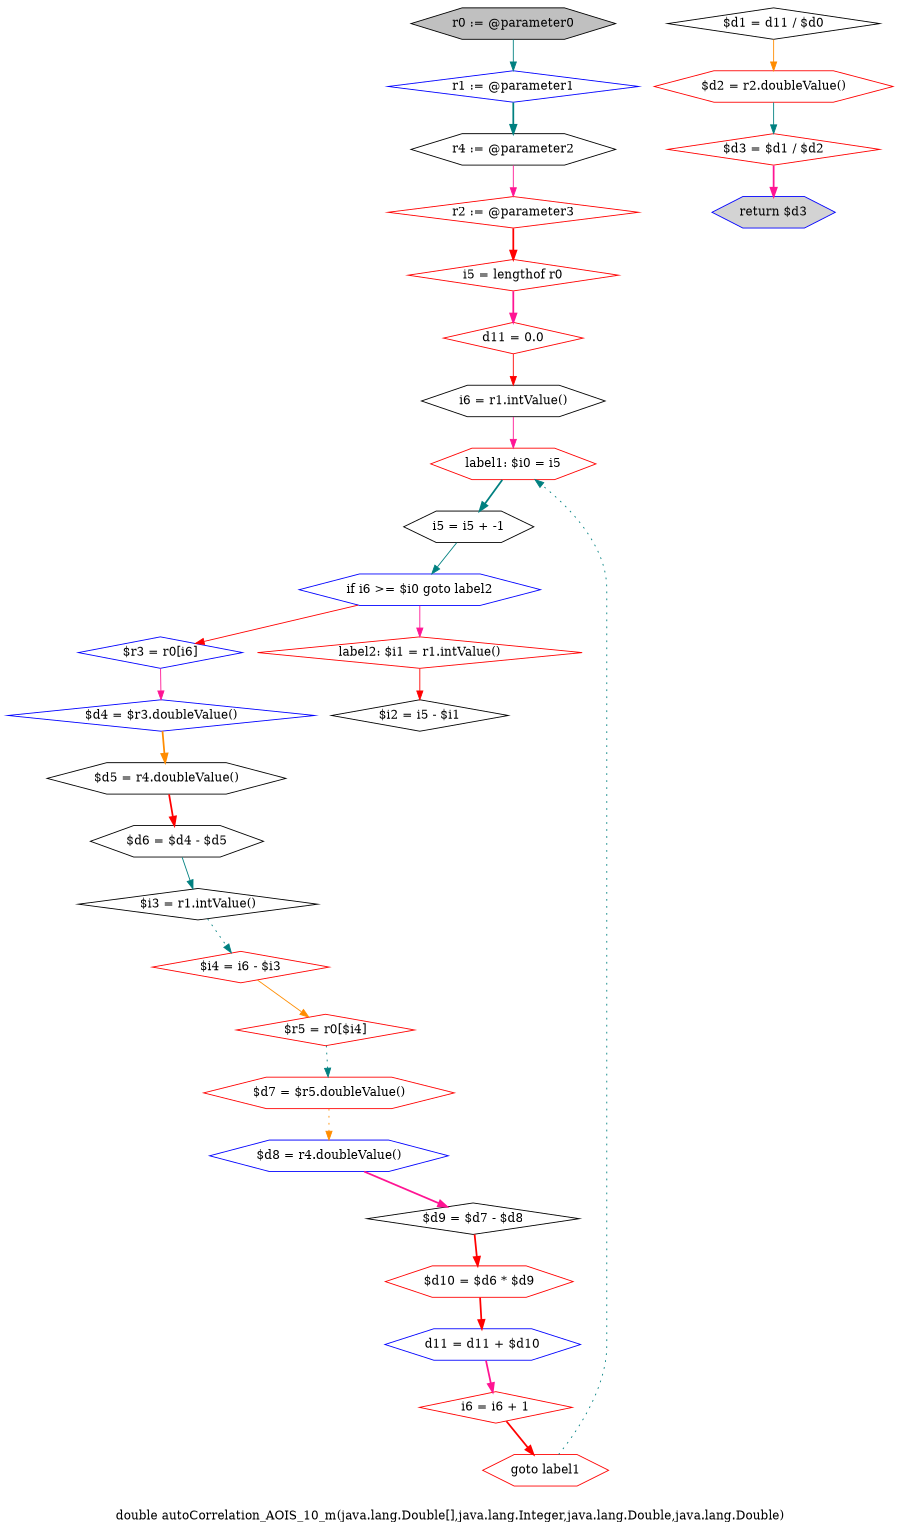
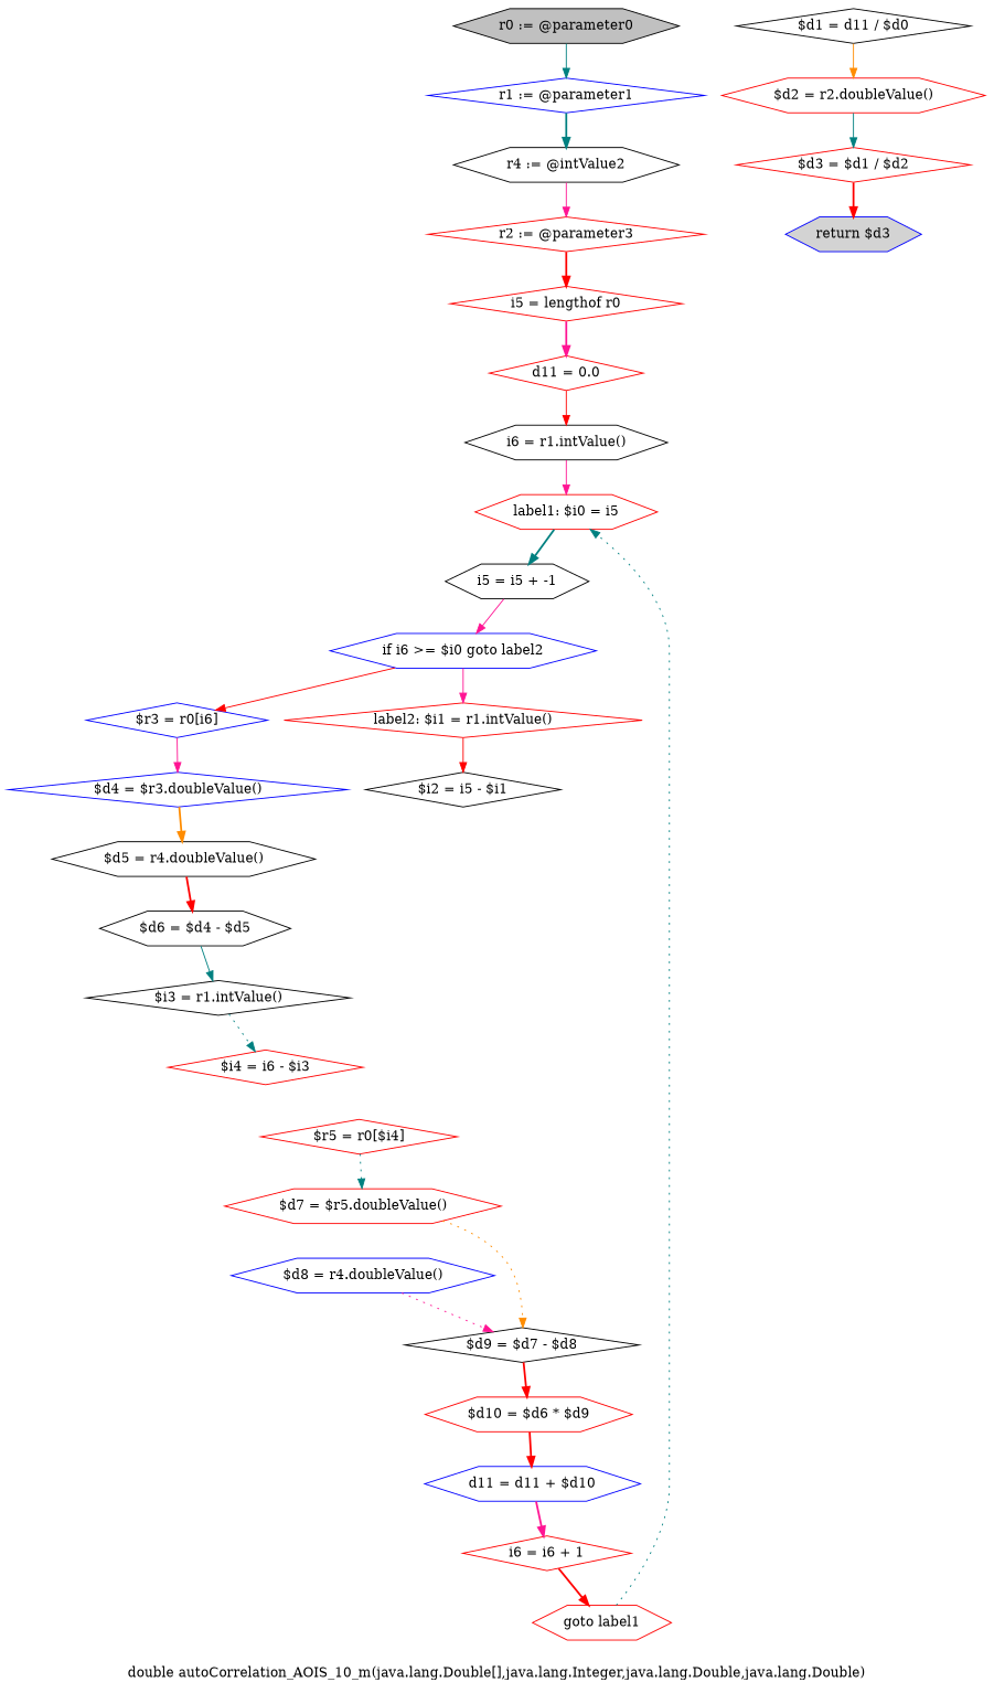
  digraph {
    label="double autoCorrelation_AOIS_10_m(java.lang.Double[],java.lang.Integer,java.lang.Double,java.lang.Double)"
    node [color=red shape=hexagon]
    edge [color=red style=solid]
    n1 [color=black fillcolor=gray label="r0 := @parameter0" style=filled]
    n2 [color=blue label="r1 := @parameter1" shape=diamond]
-   n3 [color=black label="r4 := @parameter2"]
+   n3 [color=black label="r4 := @intValue2"]
    n4 [label="r2 := @parameter3" shape=diamond]
    n5 [label="i5 = lengthof r0" shape=diamond]
    n6 [label="d11 = 0.0" shape=diamond]
    n7 [color=black label="i6 = r1.intValue()"]
    n8 [label="label1: $i0 = i5"]
    n9 [color=black label="i5 = i5 + -1"]
    n10 [color=blue label="if i6 >= $i0 goto label2"]
    n11 [color=blue label="$r3 = r0[i6]" shape=diamond]
    n12 [label="label2: $i1 = r1.intValue()" shape=diamond]
    n13 [color=blue label="$d4 = $r3.doubleValue()" shape=diamond]
    n14 [color=black label="$i2 = i5 - $i1" shape=diamond]
    n15 [color=black label="$d5 = r4.doubleValue()"]
    n16 [color=black label="$d6 = $d4 - $d5"]
    n17 [color=black label="$i3 = r1.intValue()" shape=diamond]
    n18 [label="$i4 = i6 - $i3" shape=diamond]
    n19 [label="$r5 = r0[$i4]" shape=diamond]
    n20 [label="$d7 = $r5.doubleValue()"]
    n21 [color=blue label="$d8 = r4.doubleValue()"]
    n22 [color=black label="$d9 = $d7 - $d8" shape=diamond]
    n23 [label="$d10 = $d6 * $d9"]
    n24 [color=blue label="d11 = d11 + $d10"]
    n25 [label="i6 = i6 + 1" shape=diamond]
    n26 [label="goto label1"]
    n27 [color=black label="$d1 = d11 / $d0" shape=diamond]
    n28 [label="$d2 = r2.doubleValue()"]
    n29 [label="$d3 = $d1 / $d2" shape=diamond]
    n30 [color=blue fillcolor=lightgray label="return $d3" style=filled]
    n1 -> n2 [color=teal]
    n2 -> n3 [color=teal style=bold]
    n3 -> n4 [color=deeppink]
    n4 -> n5 [style=bold]
    n5 -> n6 [color=deeppink style=bold]
    n6 -> n7
    n7 -> n8 [color=deeppink]
    n8 -> n9 [color=teal style=bold]
-   n9 -> n10 [color=teal]
+   n9 -> n10 [color=deeppink]
    n10 -> n11
    n10 -> n12 [color=deeppink]
    n11 -> n13 [color=deeppink]
    n12 -> n14
    n13 -> n15 [color=darkorange style=bold]
    n15 -> n16 [style=bold]
    n16 -> n17 [color=teal]
    n17 -> n18 [color=teal style=dotted]
-   n18 -> n19 [color=darkorange]
    n19 -> n20 [color=teal style=dotted]
-   n20 -> n21 [color=darkorange style=dotted]
-   n21 -> n22 [color=deeppink style=bold]
+   n20 -> n22 [color=darkorange style=dotted]
+   n21 -> n22 [color=deeppink style=dotted]
    n22 -> n23 [style=bold]
    n23 -> n24 [style=bold]
    n24 -> n25 [color=deeppink style=bold]
    n25 -> n26 [style=bold]
    n26 -> n8 [color=teal style=dotted]
    n27 -> n28 [color=darkorange]
    n28 -> n29 [color=teal]
-   n29 -> n30 [color=deeppink style=bold]
+   n29 -> n30 [style=bold]
  }
